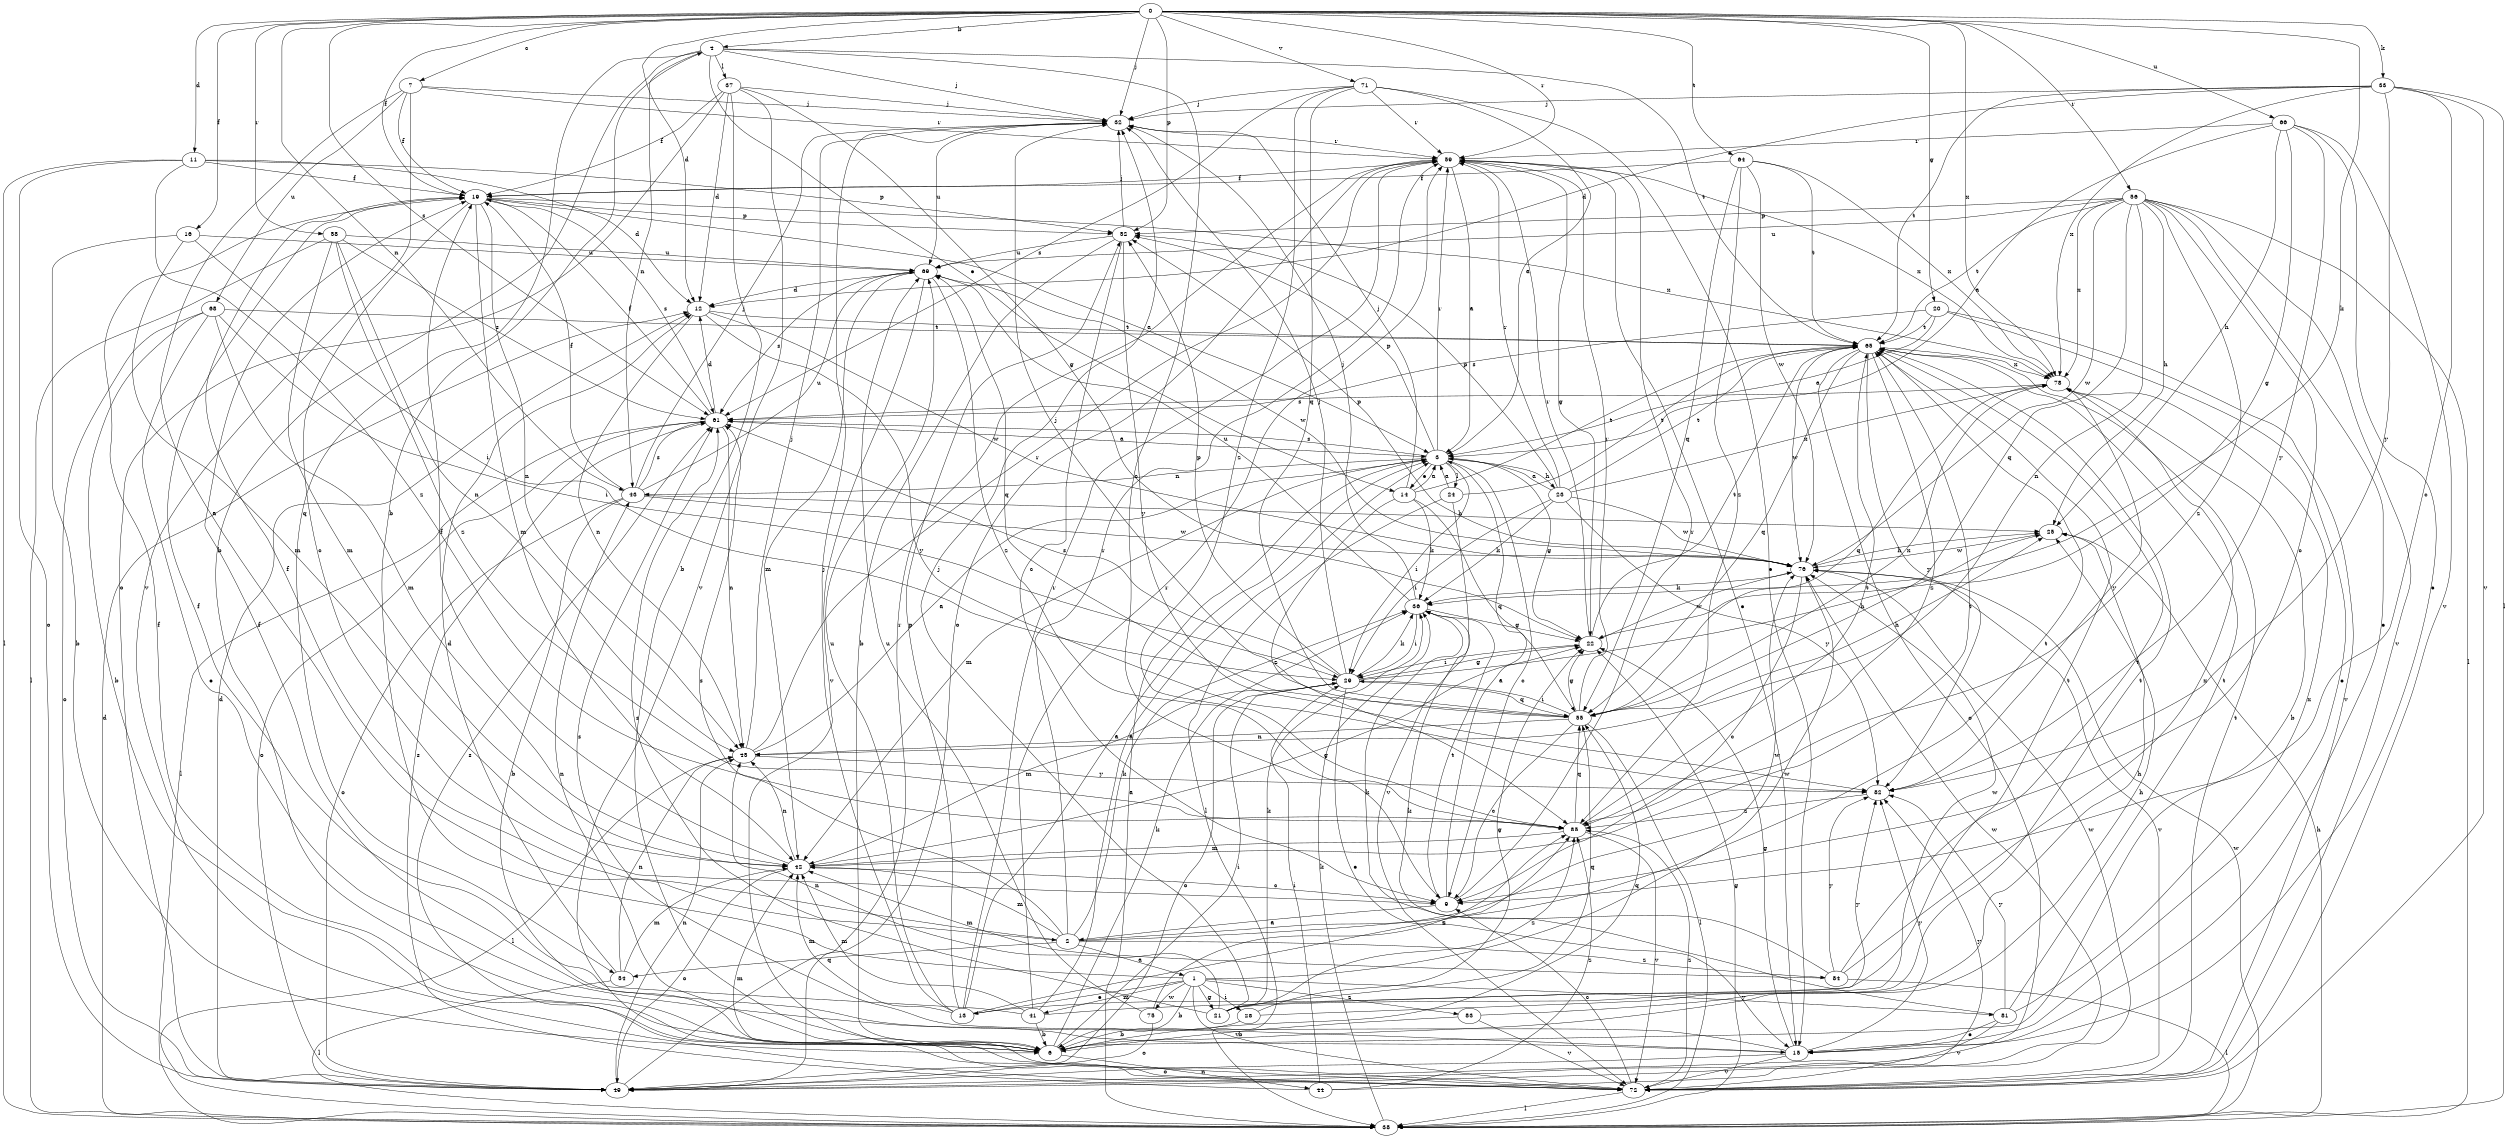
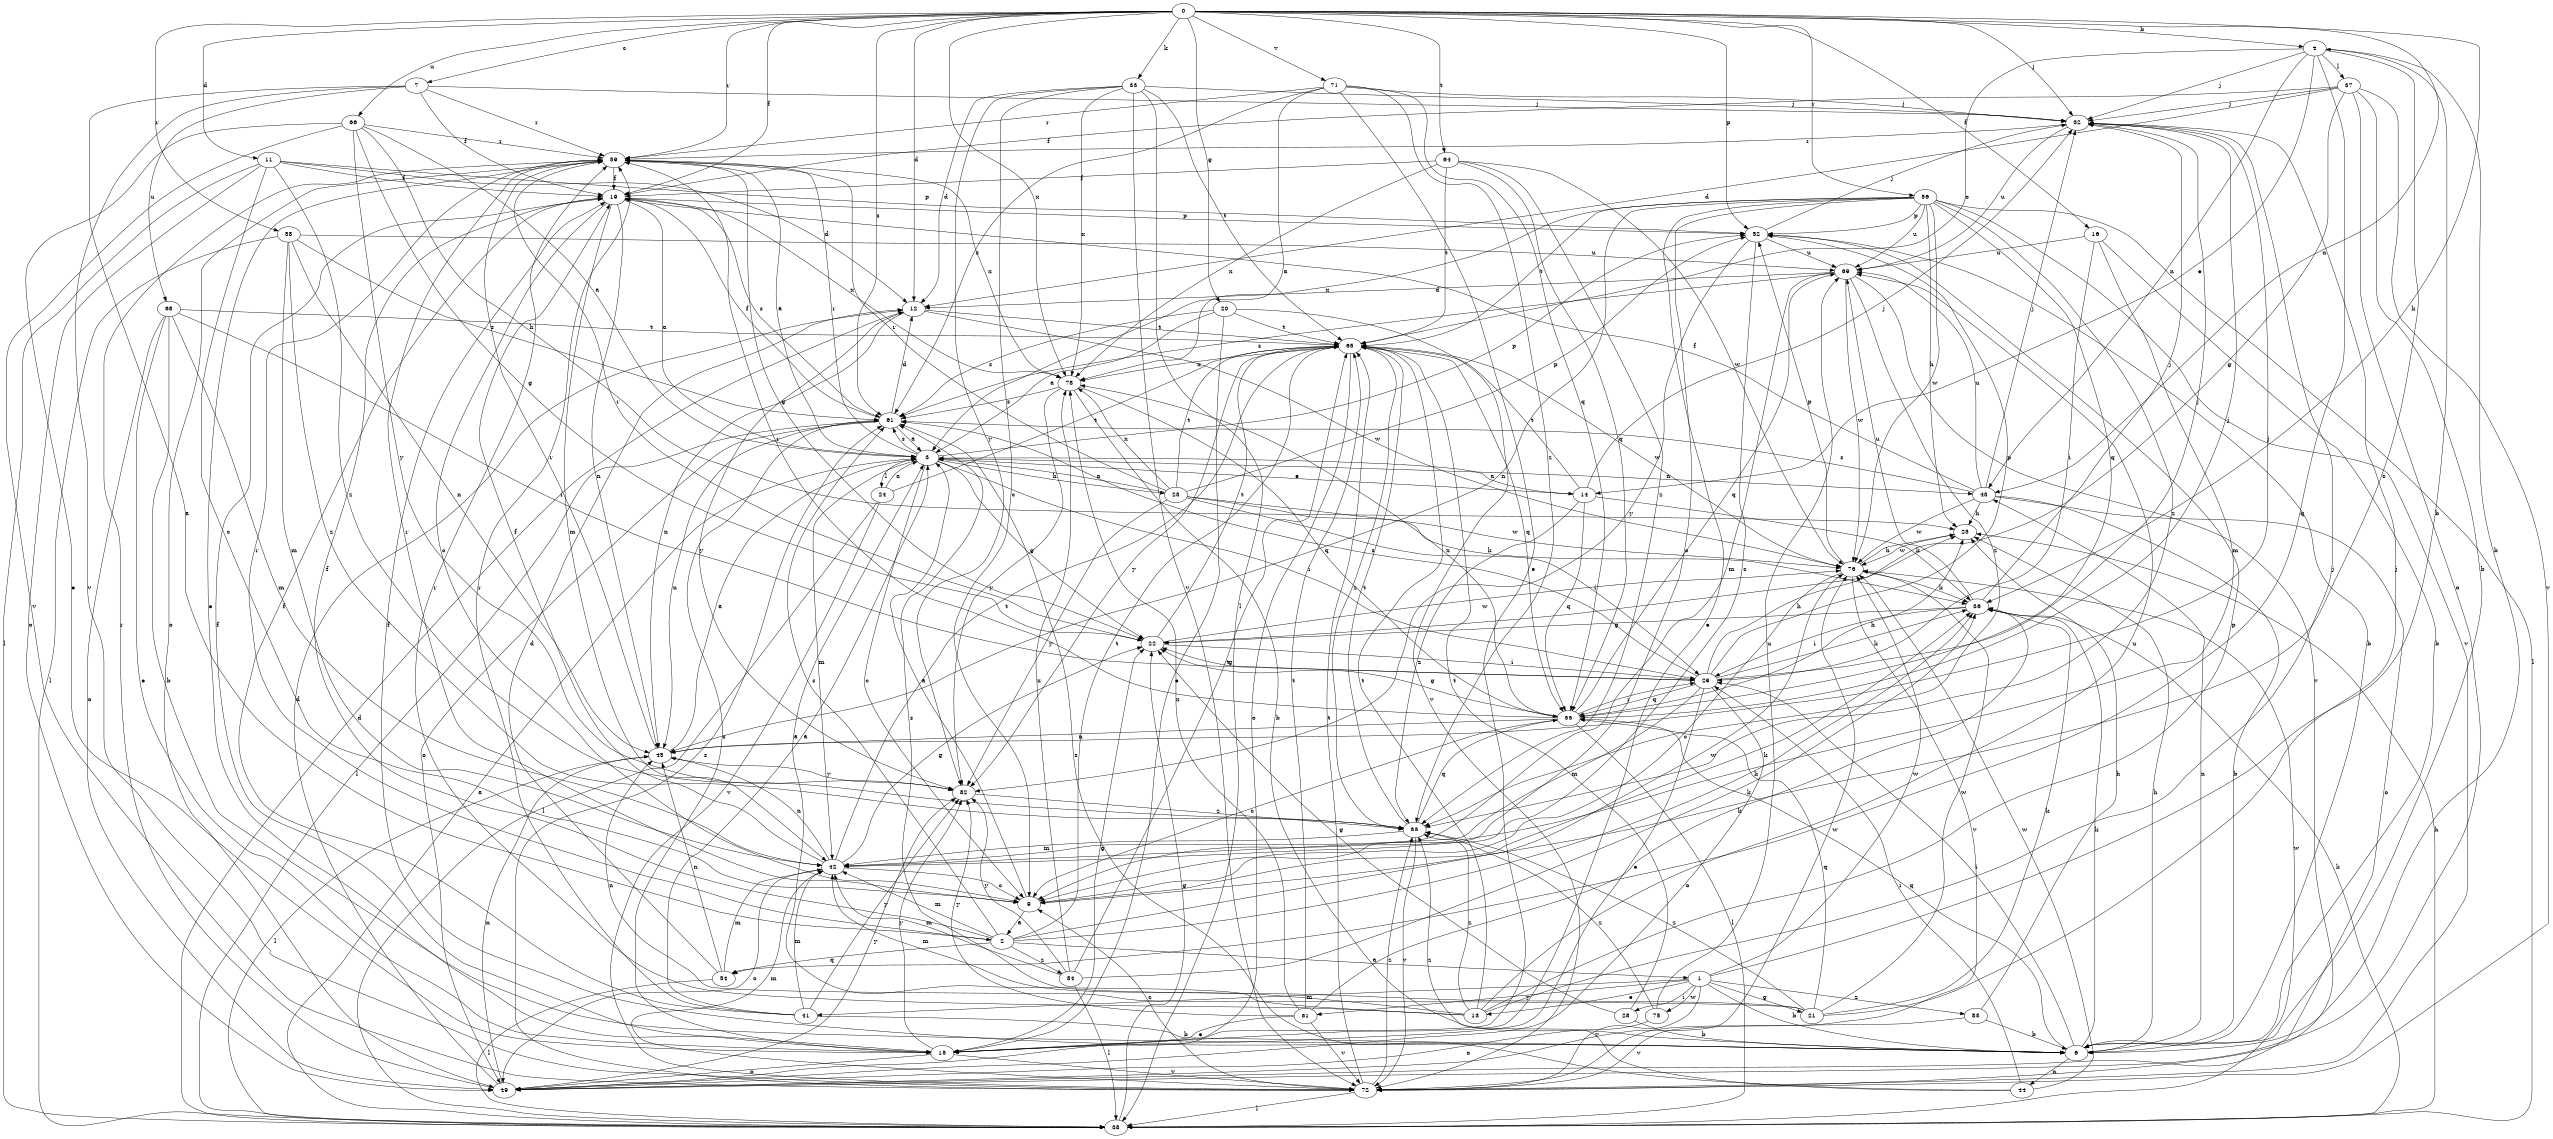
  strict digraph {
    0
    4
    7
    11
    12
    16
    19
    20
    32
    33
    36
    43
    52
    56
    58
    59
    61
    64
    66
    71
    78
    6
    54
    65
    9
    14
    37
    72
    2
    68
    38
    49
    85
    76
    45
    82
    42
    29
    69
    3
    15
    22
    25
    55
    1
    13
    21
    28
    41
    75
    81
    83
    44
    84
    23
    24
    0 -> 4 [label=b]
    0 -> 7 [label=c]
    0 -> 11 [label=d]
    0 -> 12 [label=d]
    0 -> 16 [label=f]
    0 -> 19 [label=f]
    0 -> 20 [label=g]
    0 -> 32 [label=j]
    0 -> 33 [label=k]
    0 -> 36 [label=k]
    0 -> 43 [label=n]
    0 -> 52 [label=p]
    0 -> 56 [label=r]
    0 -> 58 [label=r]
    0 -> 59 [label=r]
    0 -> 61 [label=s]
    0 -> 64 [label=t]
    0 -> 66 [label=u]
    0 -> 71 [label=v]
    0 -> 78 [label=x]
    4 -> 32 [label=j]
    4 -> 43 [label=n]
    4 -> 6 [label=b]
    4 -> 54 [label=q]
-   4 -> 65 [label=t]
+   4 -> 65 [label=o]
    4 -> 9 [label=c]
    4 -> 14 [label=e]
    4 -> 37 [label=l]
    7 -> 19 [label=f]
    7 -> 32 [label=j]
    7 -> 59 [label=r]
    7 -> 72 [label=v]
    7 -> 2 [label=a]
    7 -> 68 [label=u]
    11 -> 12 [label=d]
    11 -> 19 [label=f]
    11 -> 52 [label=p]
+   11 -> 9 [label=c]
    11 -> 38 [label=l]
    11 -> 49 [label=o]
    11 -> 85 [label=z]
    12 -> 65 [label=t]
    12 -> 76 [label=w]
    12 -> 45 [label=n]
    12 -> 82 [label=y]
    16 -> 6 [label=b]
    16 -> 42 [label=m]
    16 -> 29 [label=i]
    16 -> 69 [label=u]
    19 -> 52 [label=p]
    19 -> 61 [label=s]
    19 -> 78 [label=x]
    19 -> 9 [label=c]
    19 -> 45 [label=n]
    19 -> 42 [label=m]
    19 -> 3 [label=a]
    20 -> 61 [label=s]
    20 -> 65 [label=t]
    20 -> 72 [label=v]
    20 -> 3 [label=a]
    20 -> 15 [label=e]
    32 -> 59 [label=r]
    32 -> 69 [label=u]
    33 -> 12 [label=d]
    33 -> 32 [label=j]
    33 -> 78 [label=x]
    33 -> 65 [label=t]
    33 -> 9 [label=c]
    33 -> 72 [label=v]
    33 -> 38 [label=l]
    33 -> 82 [label=y]
    36 -> 32 [label=j]
    36 -> 29 [label=i]
    36 -> 69 [label=u]
    36 -> 22 [label=g]
    43 -> 19 [label=f]
    43 -> 32 [label=j]
    43 -> 61 [label=s]
    43 -> 6 [label=b]
    43 -> 49 [label=o]
    43 -> 76 [label=w]
    43 -> 69 [label=u]
    43 -> 25 [label=h]
    52 -> 32 [label=j]
    52 -> 6 [label=b]
    52 -> 9 [label=c]
    52 -> 82 [label=y]
    52 -> 69 [label=u]
    56 -> 52 [label=p]
    56 -> 78 [label=x]
    56 -> 65 [label=t]
    56 -> 9 [label=c]
    56 -> 72 [label=v]
    56 -> 38 [label=l]
    56 -> 85 [label=z]
    56 -> 76 [label=w]
    56 -> 45 [label=n]
    56 -> 69 [label=u]
    56 -> 15 [label=e]
    56 -> 25 [label=h]
    56 -> 55 [label=q]
    58 -> 61 [label=s]
    58 -> 38 [label=l]
    58 -> 85 [label=z]
    58 -> 45 [label=n]
    58 -> 42 [label=m]
    58 -> 69 [label=u]
    59 -> 19 [label=f]
    59 -> 78 [label=x]
    59 -> 49 [label=o]
    59 -> 3 [label=a]
    59 -> 15 [label=e]
    59 -> 22 [label=g]
    61 -> 12 [label=d]
    61 -> 19 [label=f]
    61 -> 38 [label=l]
    61 -> 49 [label=o]
    61 -> 45 [label=n]
    61 -> 3 [label=a]
    64 -> 19 [label=f]
    64 -> 78 [label=x]
    64 -> 65 [label=t]
    64 -> 85 [label=z]
    64 -> 76 [label=w]
    64 -> 55 [label=q]
    66 -> 59 [label=r]
    66 -> 72 [label=v]
    66 -> 82 [label=y]
    66 -> 3 [label=a]
    66 -> 15 [label=e]
    66 -> 22 [label=g]
    66 -> 25 [label=h]
    71 -> 32 [label=j]
    71 -> 59 [label=r]
    71 -> 61 [label=s]
    71 -> 85 [label=z]
    71 -> 3 [label=a]
    71 -> 15 [label=e]
    71 -> 55 [label=q]
    78 -> 61 [label=s]
    78 -> 6 [label=b]
    78 -> 82 [label=y]
    78 -> 55 [label=q]
    6 -> 19 [label=f]
    6 -> 36 [label=k]
    6 -> 43 [label=n]
    6 -> 29 [label=i]
    6 -> 25 [label=h]
    6 -> 55 [label=q]
    6 -> 44 [label=n]
    54 -> 12 [label=d]
    54 -> 38 [label=l]
    54 -> 45 [label=n]
    54 -> 42 [label=m]
    65 -> 78 [label=x]
    65 -> 49 [label=o]
    65 -> 85 [label=z]
    65 -> 76 [label=w]
    65 -> 82 [label=y]
    65 -> 55 [label=q]
-   9 -> 36 [label=t]
+   9 -> 36 [label=k]
    9 -> 59 [label=r]
    9 -> 2 [label=a]
    9 -> 3 [label=a]
    14 -> 32 [label=j]
    14 -> 36 [label=k]
    14 -> 65 [label=t]
    14 -> 85 [label=z]
    14 -> 3 [label=a]
    14 -> 55 [label=q]
    37 -> 12 [label=d]
    37 -> 19 [label=f]
    37 -> 32 [label=j]
    37 -> 6 [label=b]
    37 -> 72 [label=v]
    37 -> 49 [label=o]
    37 -> 22 [label=g]
    72 -> 61 [label=s]
    72 -> 65 [label=t]
    72 -> 9 [label=c]
    72 -> 38 [label=l]
    72 -> 85 [label=z]
    72 -> 42 [label=m]
    2 -> 19 [label=f]
    2 -> 36 [label=k]
    2 -> 59 [label=r]
    2 -> 61 [label=s]
    2 -> 54 [label=q]
    2 -> 65 [label=t]
    2 -> 76 [label=w]
    2 -> 42 [label=m]
    2 -> 1 [label=a]
    2 -> 84 [label=z]
    68 -> 6 [label=b]
    68 -> 65 [label=t]
    68 -> 49 [label=o]
    68 -> 42 [label=m]
    68 -> 29 [label=i]
    68 -> 15 [label=e]
    38 -> 12 [label=d]
    38 -> 36 [label=k]
    38 -> 76 [label=w]
    38 -> 3 [label=a]
    38 -> 22 [label=g]
    38 -> 25 [label=h]
    49 -> 12 [label=d]
    49 -> 59 [label=r]
    49 -> 76 [label=w]
    49 -> 45 [label=n]
    49 -> 82 [label=y]
    85 -> 65 [label=t]
    85 -> 72 [label=v]
    85 -> 42 [label=m]
    85 -> 55 [label=q]
    76 -> 36 [label=k]
    76 -> 52 [label=p]
    76 -> 9 [label=c]
    76 -> 72 [label=v]
    76 -> 25 [label=h]
    45 -> 32 [label=j]
    45 -> 59 [label=r]
    45 -> 38 [label=l]
    45 -> 82 [label=y]
    45 -> 3 [label=a]
    82 -> 85 [label=z]
    42 -> 19 [label=f]
    42 -> 65 [label=t]
    42 -> 9 [label=c]
    42 -> 49 [label=o]
    42 -> 45 [label=n]
    42 -> 22 [label=g]
    29 -> 32 [label=j]
    29 -> 36 [label=k]
    29 -> 52 [label=p]
    29 -> 61 [label=s]
    29 -> 49 [label=o]
    29 -> 42 [label=m]
    29 -> 15 [label=e]
    29 -> 22 [label=g]
    29 -> 25 [label=h]
    29 -> 55 [label=q]
    69 -> 12 [label=d]
    69 -> 61 [label=s]
    69 -> 72 [label=v]
    69 -> 85 [label=z]
    69 -> 76 [label=w]
    69 -> 42 [label=m]
    3 -> 43 [label=n]
    3 -> 52 [label=p]
    3 -> 59 [label=r]
    3 -> 61 [label=s]
    3 -> 9 [label=c]
    3 -> 14 [label=e]
    3 -> 42 [label=m]
    3 -> 29 [label=i]
    3 -> 22 [label=g]
    3 -> 23 [label=h]
    3 -> 24 [label=l]
    15 -> 19 [label=f]
    15 -> 61 [label=s]
    15 -> 72 [label=v]
    15 -> 49 [label=o]
    15 -> 82 [label=y]
    15 -> 22 [label=g]
    22 -> 59 [label=r]
    22 -> 65 [label=t]
    22 -> 76 [label=w]
    22 -> 29 [label=i]
    25 -> 76 [label=w]
    55 -> 32 [label=j]
    55 -> 59 [label=r]
    55 -> 78 [label=x]
    55 -> 9 [label=c]
    55 -> 38 [label=l]
    55 -> 45 [label=n]
    55 -> 29 [label=i]
    55 -> 69 [label=q]
    55 -> 22 [label=g]
    55 -> 25 [label=h]
    1 -> 4 [label=b]
    1 -> 6 [label=b]
    1 -> 72 [label=v]
    1 -> 76 [label=w]
    1 -> 13 [label=e]
    1 -> 21 [label=g]
    1 -> 28 [label=i]
    1 -> 41 [label=m]
    1 -> 75 [label=w]
    1 -> 81 [label=y]
    1 -> 83 [label=z]
    13 -> 32 [label=j]
    13 -> 52 [label=p]
    13 -> 59 [label=r]
    13 -> 65 [label=t]
    13 -> 85 [label=z]
    13 -> 42 [label=m]
    13 -> 69 [label=u]
    13 -> 3 [label=a]
    21 -> 32 [label=j]
    21 -> 36 [label=k]
    21 -> 61 [label=s]
    21 -> 85 [label=z]
    21 -> 76 [label=w]
    21 -> 45 [label=n]
    21 -> 55 [label=q]
    28 -> 6 [label=b]
    28 -> 65 [label=t]
    28 -> 22 [label=g]
    41 -> 19 [label=f]
    41 -> 59 [label=r]
    41 -> 6 [label=b]
    41 -> 82 [label=y]
    41 -> 42 [label=m]
    41 -> 3 [label=a]
    75 -> 49 [label=o]
    75 -> 85 [label=z]
    75 -> 69 [label=u]
    81 -> 36 [label=k]
    81 -> 78 [label=x]
    81 -> 65 [label=t]
    81 -> 72 [label=v]
    81 -> 82 [label=y]
    81 -> 15 [label=e]
    83 -> 6 [label=b]
    83 -> 72 [label=v]
    83 -> 25 [label=h]
    44 -> 61 [label=s]
    44 -> 85 [label=z]
    44 -> 76 [label=w]
    44 -> 29 [label=i]
    84 -> 36 [label=k]
    84 -> 78 [label=x]
    84 -> 65 [label=t]
    84 -> 38 [label=l]
    84 -> 82 [label=y]
    84 -> 42 [label=m]
    23 -> 36 [label=k]
    23 -> 52 [label=p]
    23 -> 59 [label=r]
    23 -> 78 [label=x]
    23 -> 65 [label=t]
    23 -> 76 [label=w]
    23 -> 82 [label=y]
    23 -> 29 [label=i]
    23 -> 3 [label=a]
    24 -> 65 [label=t]
    24 -> 72 [label=v]
    24 -> 38 [label=l]
    24 -> 3 [label=a]
  }
